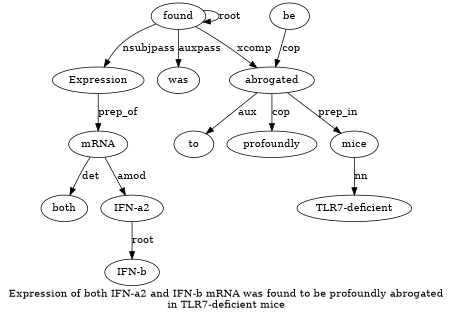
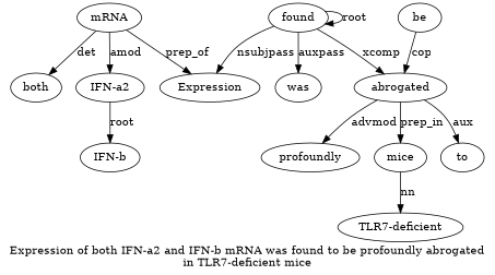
  digraph {
    label="Expression of both IFN-a2 and IFN-b mRNA was found to be profoundly abrogated\nin TLR7-deficient mice"
    node [fillcolor=white style=filled]
    n1 [label=found]
    n2 [label=Expression]
    n3 [label=was]
    n4 [label=abrogated]
    n5 [label=mRNA]
    n6 [label=to]
    n7 [label=profoundly]
    n8 [label=mice]
    n9 [label=both]
    n10 [label="IFN-a2"]
    n11 [label="IFN-b"]
    n12 [label=be]
    n13 [label="TLR7-deficient"]
    n1 -> n1 [label=root]
    n1 -> n2 [label=nsubjpass]
    n1 -> n3 [label=auxpass]
    n1 -> n4 [label=xcomp]
-   n2 -> n5 [label=prep_of]
+   n5 -> n2 [label=prep_of]
    n4 -> n6 [label=aux]
-   n4 -> n7 [label=cop]
+   n4 -> n7 [label=advmod]
    n4 -> n8 [label=prep_in]
    n5 -> n9 [label=det]
    n5 -> n10 [label=amod]
    n8 -> n13 [label=nn]
    n10 -> n11 [label=root]
    n12 -> n4 [label=cop]
  }
